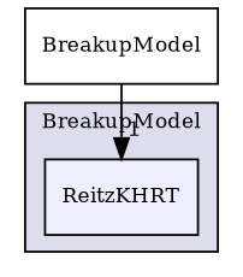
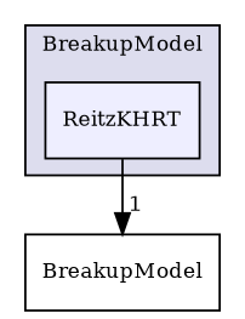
  digraph {
    compound=true
    fontname="DejaVu Serif"
    node [fontname="DejaVu Serif" fontsize=10 shape=box]
    n1 [fillcolor="#eeeeff" label=ReitzKHRT pencolor=black style=filled]
    n2 [label=BreakupModel]
    subgraph cluster_1 {
      bgcolor="#ddddee"
      fontsize=10
      label=BreakupModel
      pencolor=black
      n1
    }
-   n2 -> n1 [headlabel=1 labeldistance=1.5 labelfontname=Helvetica labelfontsize=10 fontname="DejaVu Serif"]
+   n1 -> n2 [headlabel=1 labeldistance=1.5 labelfontname=Helvetica labelfontsize=10 fontname="DejaVu Serif"]
  }
